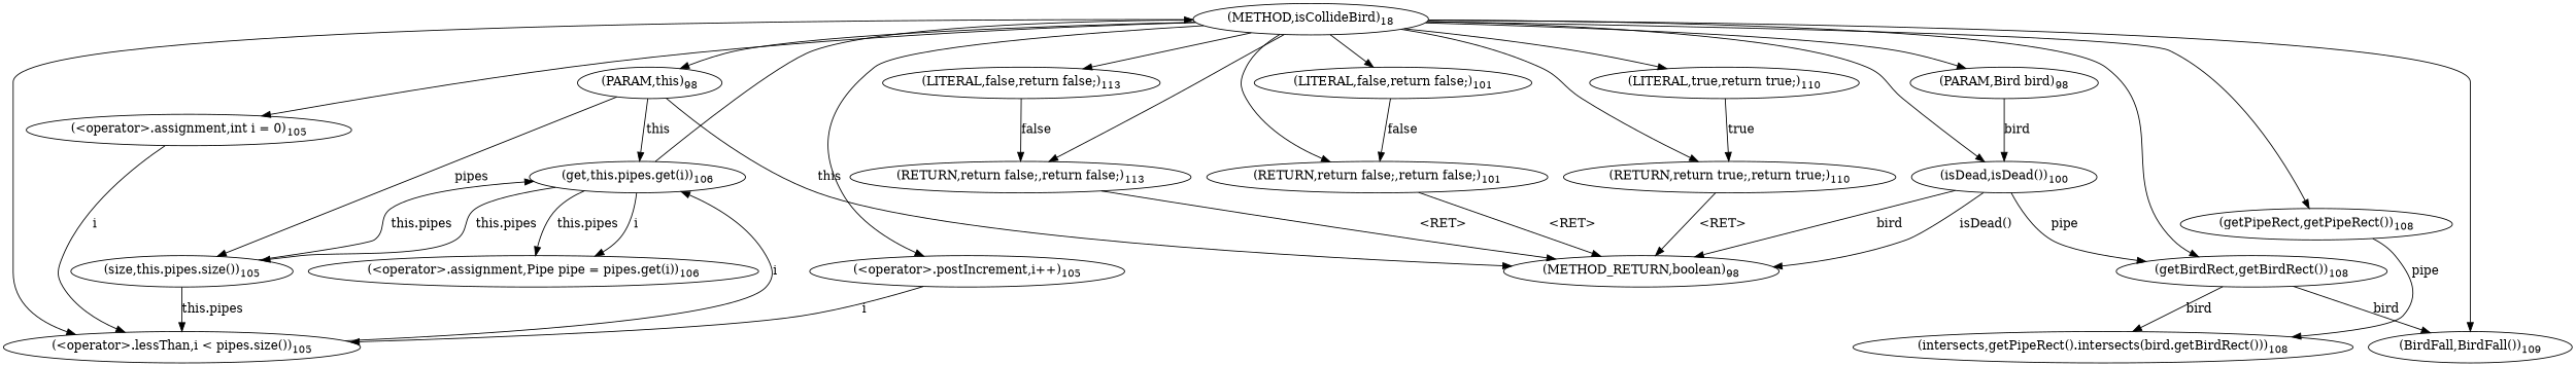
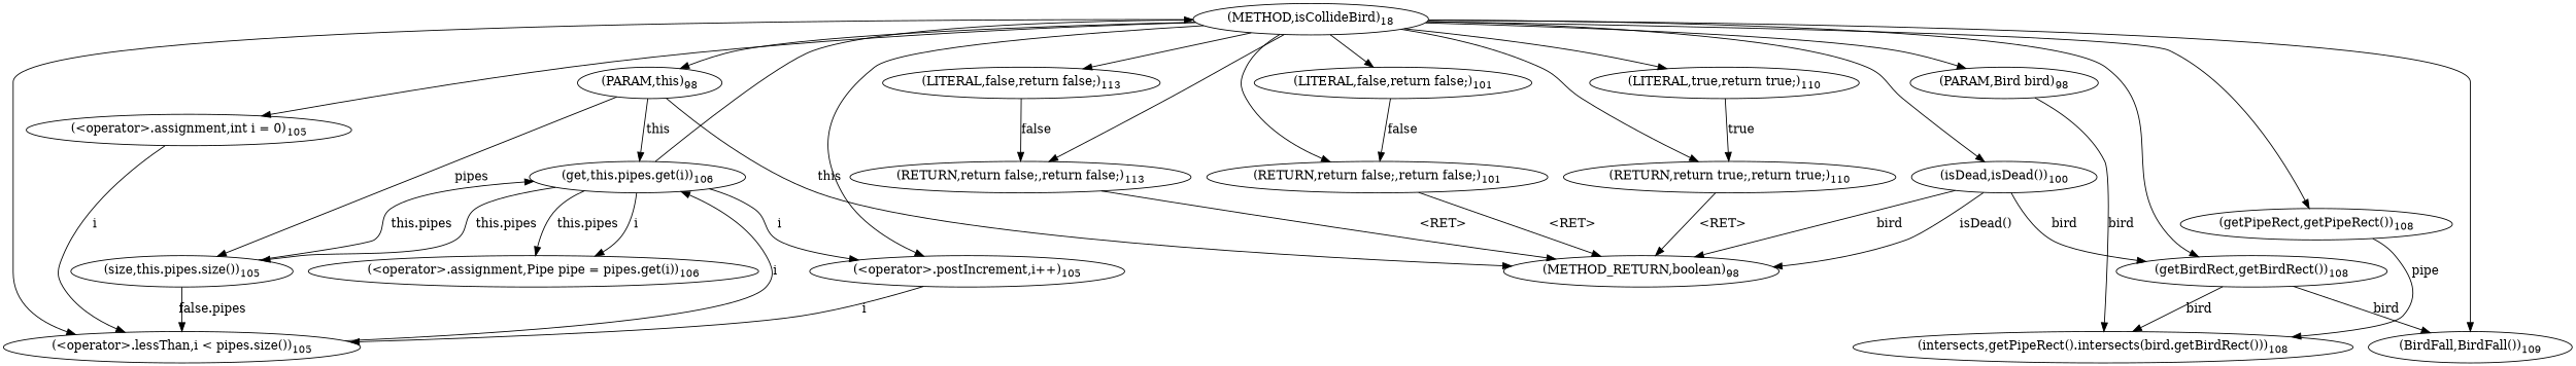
  digraph {
    n1 [label=<(METHOD,isCollideBird)<SUB>18</SUB>>]
    n2 [label=<(PARAM,this)<SUB>98</SUB>>]
    n3 [label=<(PARAM,Bird bird)<SUB>98</SUB>>]
    n4 [label=<(RETURN,return false;,return false;)<SUB>113</SUB>>]
    n5 [label=<(isDead,isDead())<SUB>100</SUB>>]
    n6 [label=<(&lt;operator&gt;.assignment,int i = 0)<SUB>105</SUB>>]
    n7 [label=<(&lt;operator&gt;.lessThan,i &lt; pipes.size())<SUB>105</SUB>>]
    n8 [label=<(&lt;operator&gt;.postIncrement,i++)<SUB>105</SUB>>]
    n9 [label=<(LITERAL,false,return false;)<SUB>113</SUB>>]
    n10 [label=<(RETURN,return false;,return false;)<SUB>101</SUB>>]
    n11 [label=<(LITERAL,false,return false;)<SUB>101</SUB>>]
    n12 [label=<(BirdFall,BirdFall())<SUB>109</SUB>>]
    n13 [label=<(RETURN,return true;,return true;)<SUB>110</SUB>>]
    n14 [label=<(getPipeRect,getPipeRect())<SUB>108</SUB>>]
    n15 [label=<(getBirdRect,getBirdRect())<SUB>108</SUB>>]
    n16 [label=<(LITERAL,true,return true;)<SUB>110</SUB>>]
    n17 [label=<(get,this.pipes.get(i))<SUB>106</SUB>>]
    n18 [label=<(METHOD_RETURN,boolean)<SUB>98</SUB>>]
    n19 [label=<(size,this.pipes.size())<SUB>105</SUB>>]
    n20 [label=<(&lt;operator&gt;.assignment,Pipe pipe = pipes.get(i))<SUB>106</SUB>>]
    n21 [label=<(intersects,getPipeRect().intersects(bird.getBirdRect()))<SUB>108</SUB>>]
    n1 -> n2
    n1 -> n3
    n1 -> n4
    n1 -> n5
    n1 -> n6
    n1 -> n7
    n1 -> n8
    n1 -> n9
    n1 -> n10
    n1 -> n11
    n1 -> n12
    n1 -> n13
    n1 -> n14
    n1 -> n15
    n1 -> n16
    n2 -> n17 [label=this]
    n2 -> n18 [label=this]
    n2 -> n19 [label=pipes]
-   n3 -> n5 [label=bird]
+   n3 -> n21 [label=bird]
    n4 -> n18 [label="&lt;RET&gt;"]
-   n5 -> n15 [label=pipe]
+   n5 -> n15 [label=bird]
    n5 -> n18 [label=bird]
    n5 -> n18 [label="isDead()"]
    n6 -> n7 [label=i]
    n7 -> n17 [label=i]
    n8 -> n7 [label=i]
    n9 -> n4 [label=false]
    n10 -> n18 [label="&lt;RET&gt;"]
    n11 -> n10 [label=false]
    n13 -> n18 [label="&lt;RET&gt;"]
    n14 -> n21 [label=pipe]
    n15 -> n12 [label=bird]
    n15 -> n21 [label=bird]
    n16 -> n13 [label=true]
    n17 -> n1
+   n17 -> n8 [label=i]
    n17 -> n19 [label="this.pipes"]
    n17 -> n20 [label="this.pipes"]
    n17 -> n20 [label=i]
-   n19 -> n7 [label="this.pipes"]
+   n19 -> n7 [label="false.pipes"]
    n19 -> n17 [label="this.pipes"]
  }
